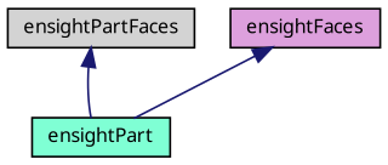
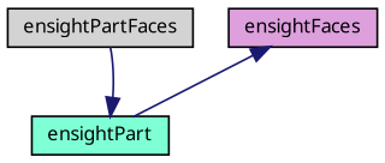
  digraph {
    fontname="Noto Sans"
    node [color=black fontname="Noto Sans" fontsize=10 shape=record style=filled]
    edge [color=midnightblue dir=back fontname="Noto Sans" fontsize=10 labelfontname=Helvetica labelfontsize=10 style=solid]
    n1 [fillcolor=lightgrey fontcolor=black height=0.2 label=ensightPartFaces width=0.4]
    n2 [fillcolor=plum height=0.2 label=ensightFaces width=0.4]
    n3 [fillcolor=aquamarine height=0.2 label=ensightPart width=0.4]
    n2 -> n3
-   n1 -> n3
+   n3 -> n1
  }
